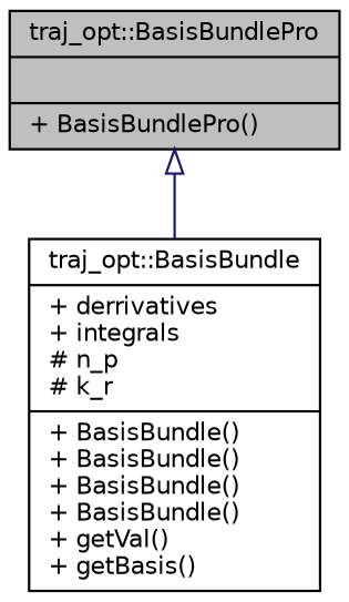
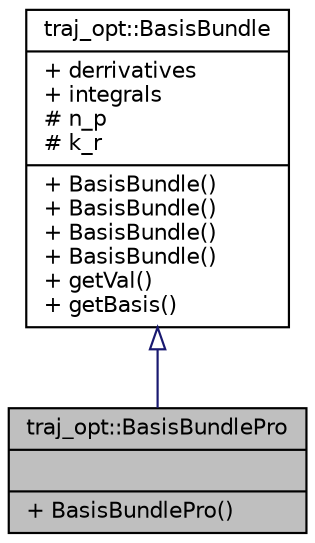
  digraph {
    node [color=black fontname=Helvetica fontsize=10 shape=record style=filled]
    n1 [fillcolor=grey75 fontcolor=black height=0.2 label="{traj_opt::BasisBundlePro\n||+ BasisBundlePro()\l}" width=0.4]
    n2 [fillcolor=white height=0.2 label="{traj_opt::BasisBundle\n|+ derrivatives\l+ integrals\l# n_p\l# k_r\l|+ BasisBundle()\l+ BasisBundle()\l+ BasisBundle()\l+ BasisBundle()\l+ getVal()\l+ getBasis()\l}" width=0.4]
-   n1 -> n2 [arrowtail=onormal color=midnightblue dir=back fontname=Helvetica fontsize=10 labelfontname=Helvetica labelfontsize=10 style=solid]
+   n2 -> n1 [arrowtail=onormal color=midnightblue dir=back fontname=Helvetica fontsize=10 labelfontname=Helvetica labelfontsize=10 style=solid]
  }
